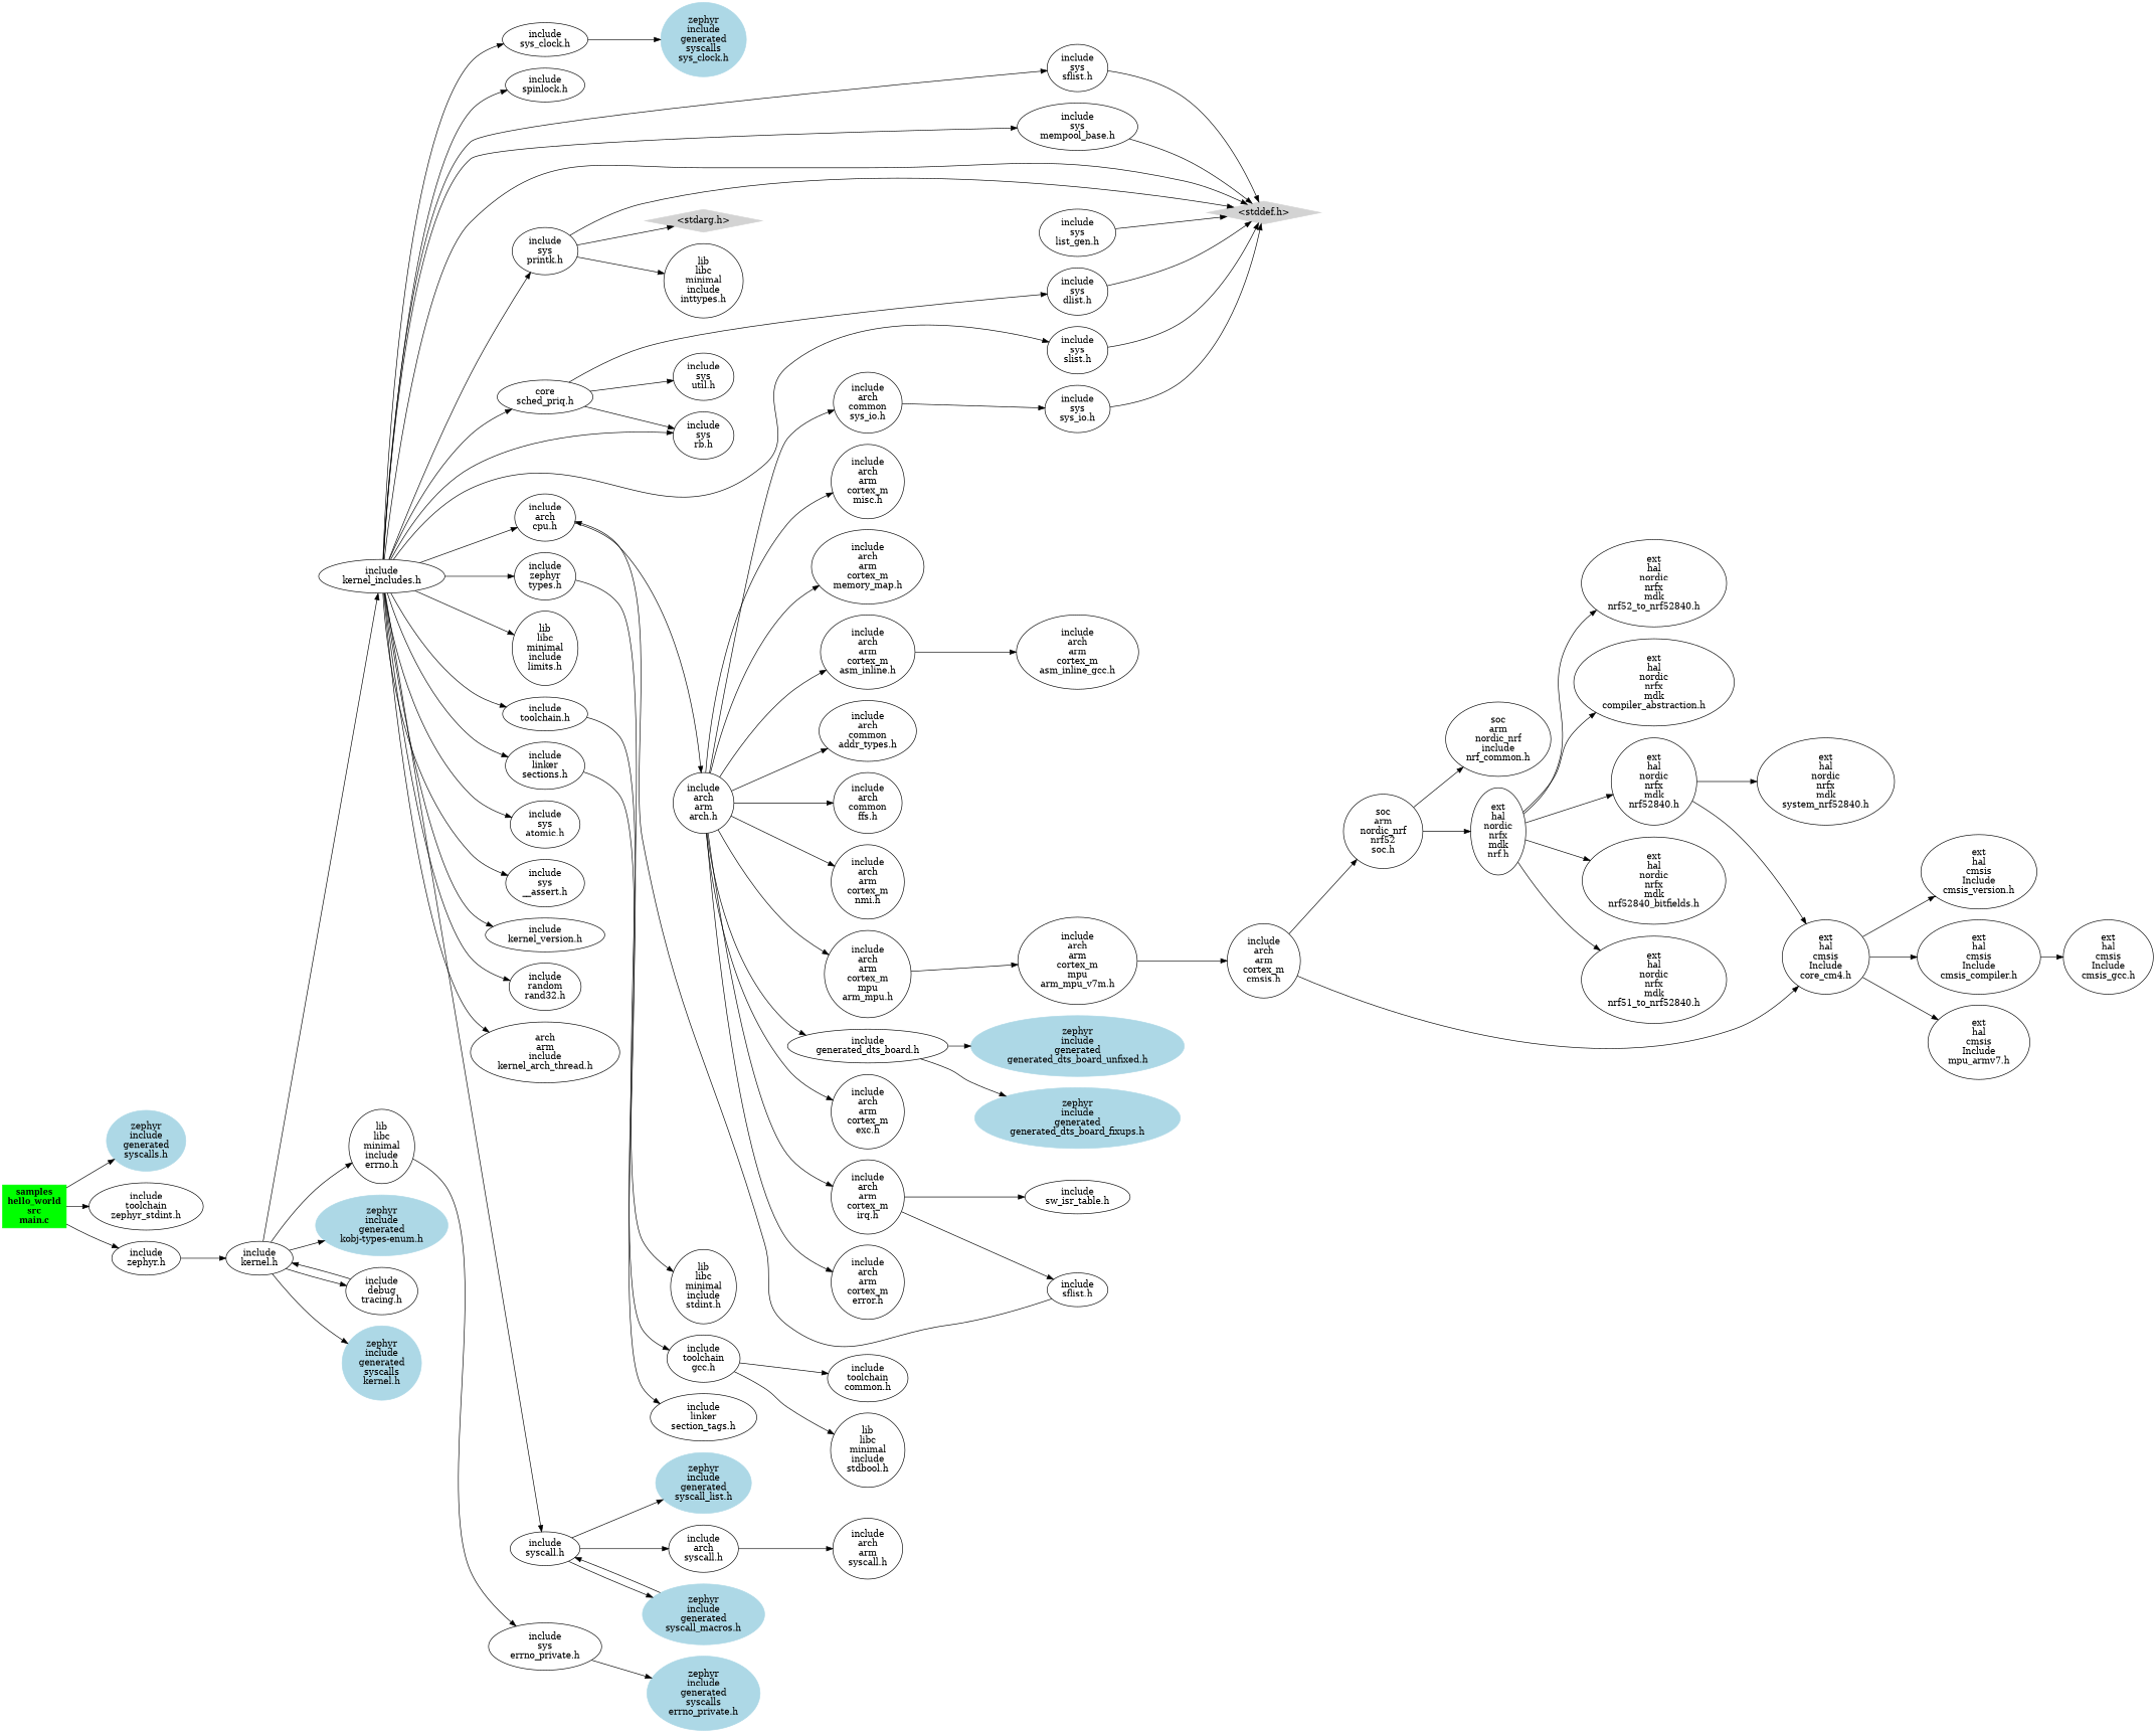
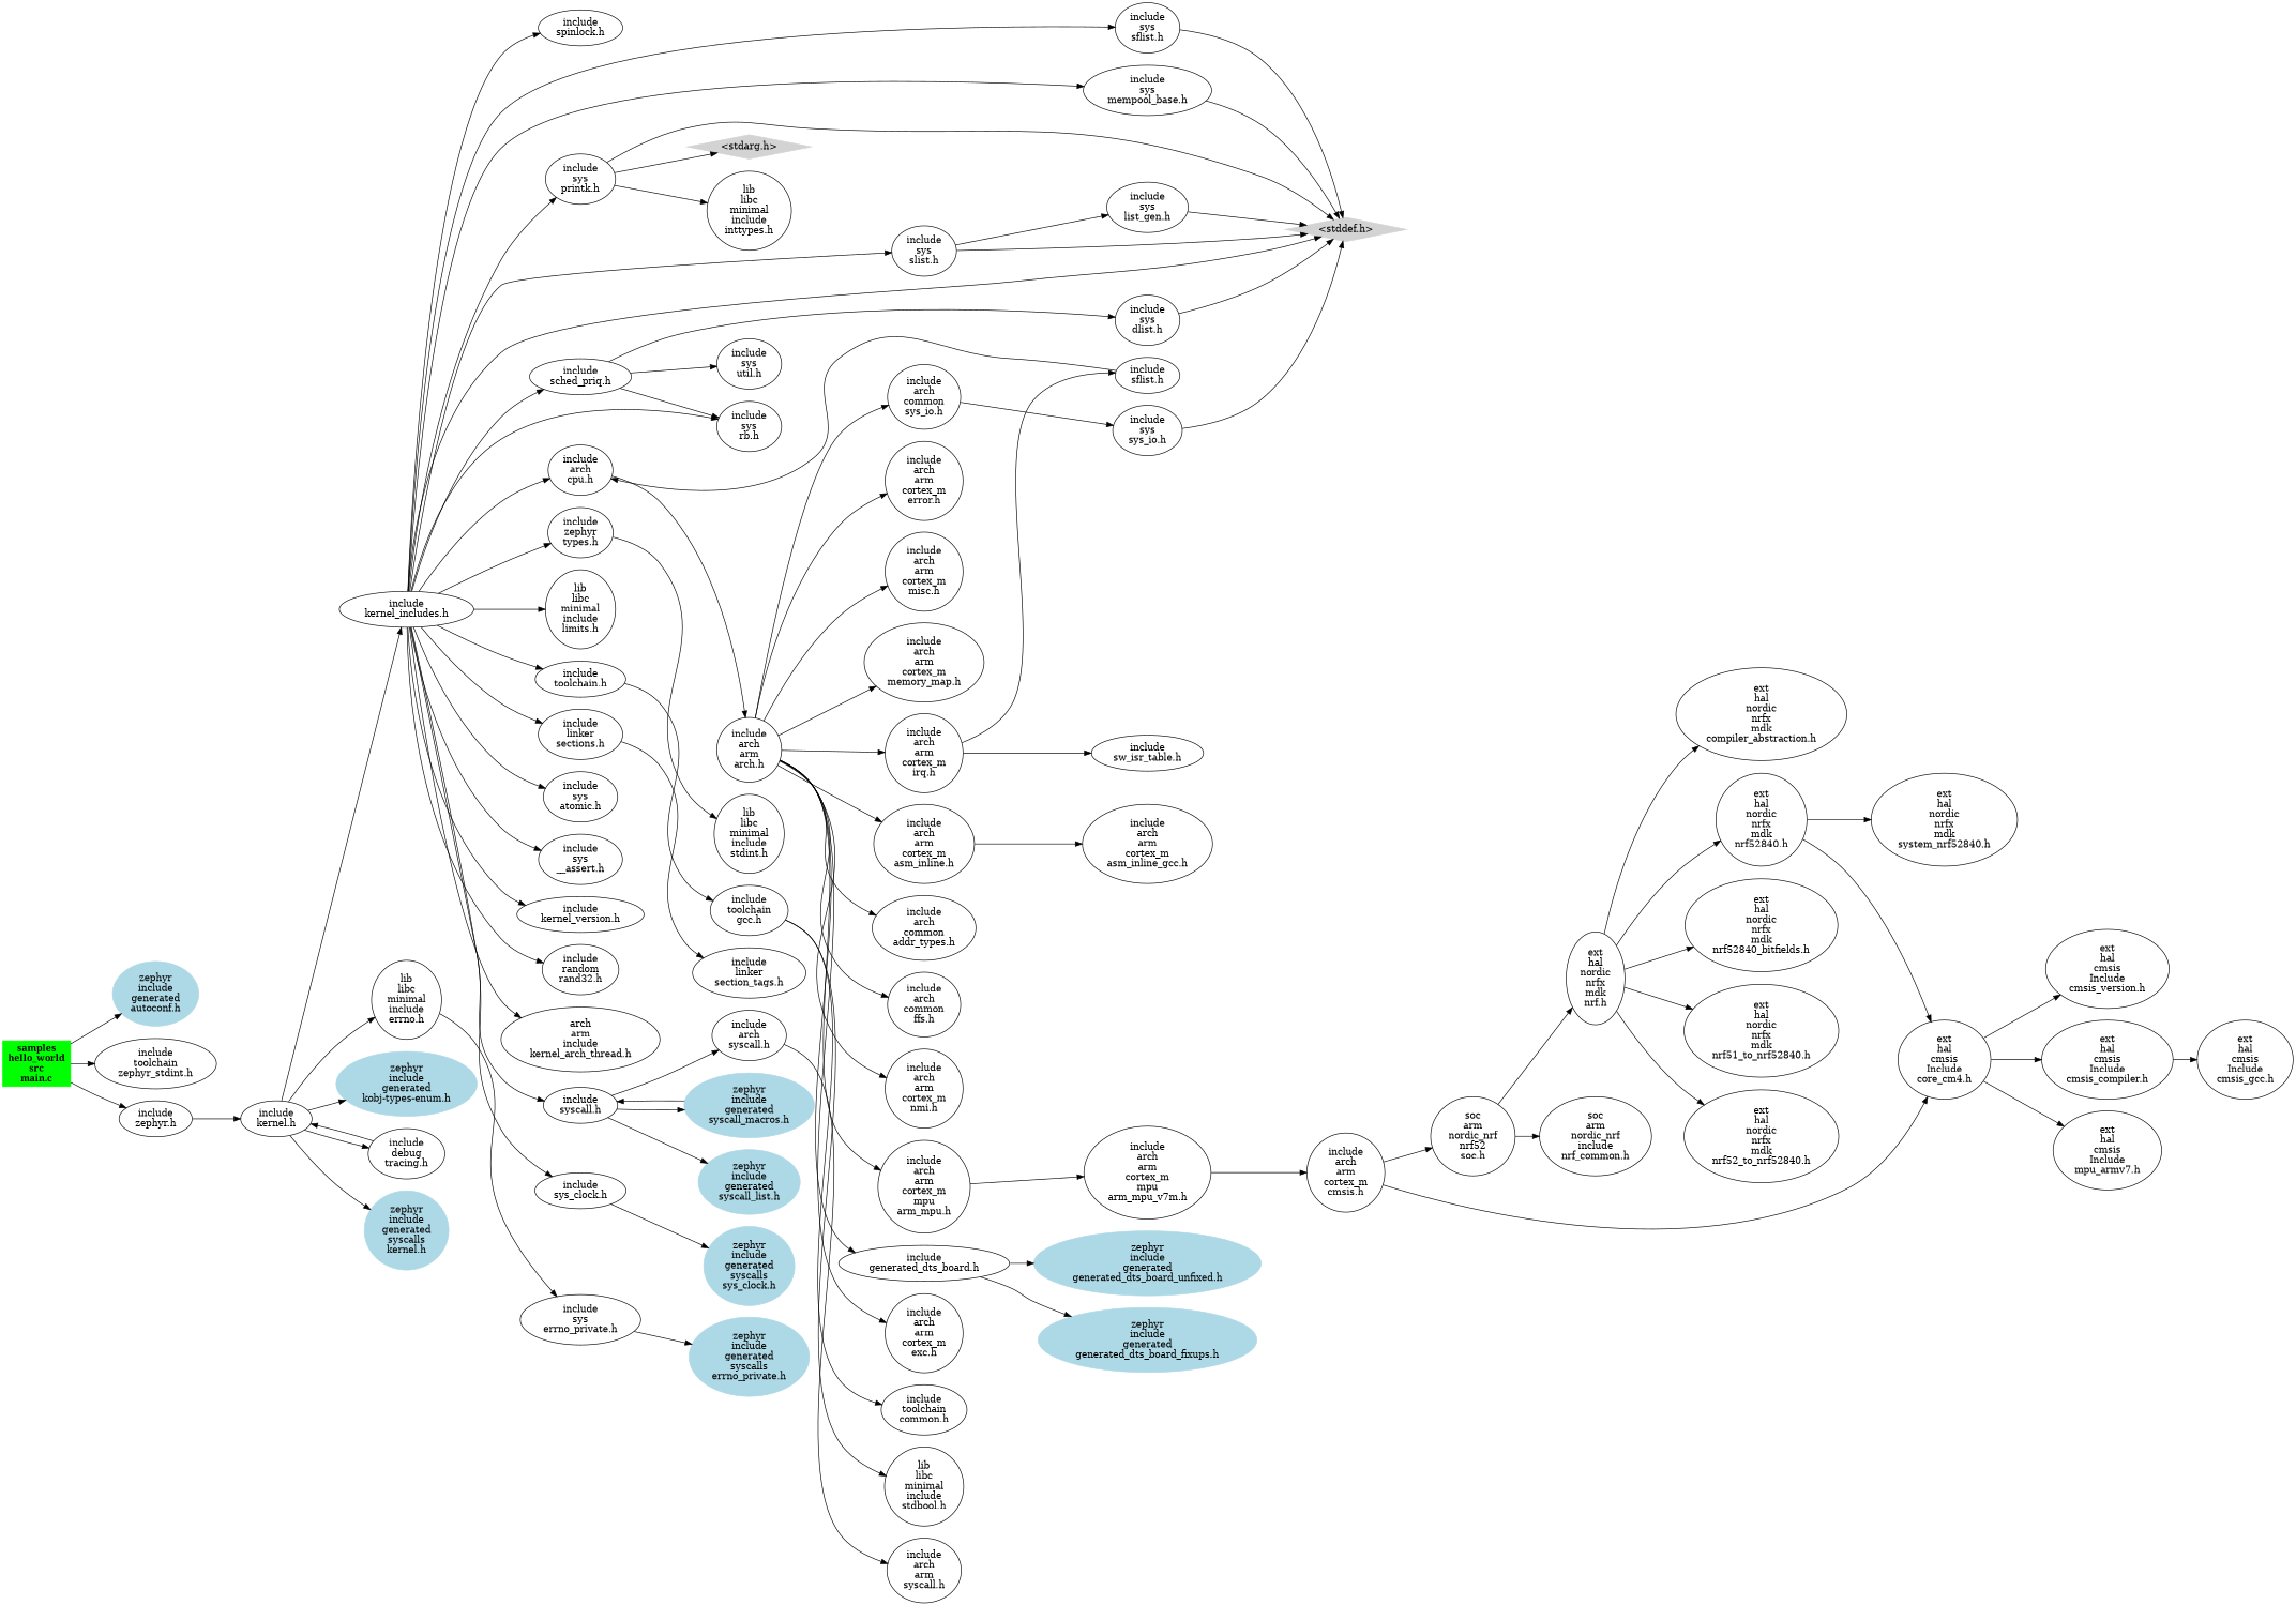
  digraph {
    rankdir=LR
    node [color=black shape=oval]
    n1 [color=green fontname=bold label="samples\nhello_world\nsrc\nmain.c" shape=box style=filled]
-   n2 [color=lightblue label="zephyr\ninclude\ngenerated\nsyscalls.h" style=filled]
+   n2 [color=lightblue label="zephyr\ninclude\ngenerated\nautoconf.h" style=filled]
    n3 [label="include\ntoolchain\nzephyr_stdint.h"]
    n4 [label="include\nzephyr.h"]
    n5 [label="include\nkernel.h"]
    n6 [label="include\nkernel_includes.h"]
    n7 [label="lib\nlibc\nminimal\ninclude\nerrno.h"]
    n8 [color=lightblue label="zephyr\ninclude\ngenerated\nkobj-types-enum.h" style=filled]
    n9 [label="include\ndebug\ntracing.h"]
    n10 [color=lightblue label="zephyr\ninclude\ngenerated\nsyscalls\nkernel.h" style=filled]
    n11 [color=lightgrey label="\<stddef.h\>" shape=diamond style=filled]
    n12 [label="include\nzephyr\ntypes.h"]
    n13 [label="lib\nlibc\nminimal\ninclude\nlimits.h"]
    n14 [label="include\ntoolchain.h"]
    n15 [label="include\nlinker\nsections.h"]
    n16 [label="include\nsys\natomic.h"]
    n17 [label="include\nsys\n__assert.h"]
-   n18 [label="core\nsched_priq.h"]
+   n18 [label="include\nsched_priq.h"]
    n19 [label="include\nsys\nslist.h"]
    n20 [label="include\nsys\nsflist.h"]
    n21 [label="include\nsys\nmempool_base.h"]
    n22 [label="include\nkernel_version.h"]
    n23 [label="include\nrandom\nrand32.h"]
    n24 [label="arch\narm\ninclude\nkernel_arch_thread.h"]
    n25 [label="include\nsyscall.h"]
    n26 [label="include\nsys\nprintk.h"]
    n27 [label="include\narch\ncpu.h"]
    n28 [label="include\nsys\nrb.h"]
    n29 [label="include\nsys_clock.h"]
    n30 [label="include\nspinlock.h"]
    n31 [label="include\nsys\nerrno_private.h"]
    n32 [label="lib\nlibc\nminimal\ninclude\nstdint.h"]
    n33 [label="include\ntoolchain\ngcc.h"]
    n34 [label="include\nlinker\nsection_tags.h"]
    n35 [label="include\nsys\nutil.h"]
    n36 [label="include\nsys\ndlist.h"]
    n37 [label="include\nsys\nlist_gen.h"]
    n38 [color=lightblue label="zephyr\ninclude\ngenerated\nsyscall_list.h" style=filled]
    n39 [label="include\narch\nsyscall.h"]
    n40 [color=lightblue label="zephyr\ninclude\ngenerated\nsyscall_macros.h" style=filled]
    n41 [color=lightgrey label="\<stdarg.h\>" shape=diamond style=filled]
    n42 [label="lib\nlibc\nminimal\ninclude\ninttypes.h"]
    n43 [label="include\narch\narm\narch.h"]
    n44 [color=lightblue label="zephyr\ninclude\ngenerated\nsyscalls\nsys_clock.h" style=filled]
    n45 [color=lightblue label="zephyr\ninclude\ngenerated\nsyscalls\nerrno_private.h" style=filled]
    n46 [label="include\ntoolchain\ncommon.h"]
    n47 [label="lib\nlibc\nminimal\ninclude\nstdbool.h"]
    n48 [label="include\narch\narm\nsyscall.h"]
    n49 [label="include\ngenerated_dts_board.h"]
    n50 [label="include\narch\narm\ncortex_m\nexc.h"]
    n51 [label="include\narch\narm\ncortex_m\nirq.h"]
    n52 [label="include\narch\narm\ncortex_m\nerror.h"]
    n53 [label="include\narch\narm\ncortex_m\nmisc.h"]
    n54 [label="include\narch\narm\ncortex_m\nmemory_map.h"]
    n55 [label="include\narch\narm\ncortex_m\nasm_inline.h"]
    n56 [label="include\narch\ncommon\nsys_io.h"]
    n57 [label="include\narch\ncommon\naddr_types.h"]
    n58 [label="include\narch\ncommon\nffs.h"]
    n59 [label="include\narch\narm\ncortex_m\nnmi.h"]
    n60 [label="include\narch\narm\ncortex_m\nmpu\narm_mpu.h"]
    n61 [color=lightblue label="zephyr\ninclude\ngenerated\ngenerated_dts_board_unfixed.h" style=filled]
    n62 [color=lightblue label="zephyr\ninclude\ngenerated\ngenerated_dts_board_fixups.h" style=filled]
    n63 [label="include\nsflist.h"]
    n64 [label="include\nsw_isr_table.h"]
    n65 [label="include\narch\narm\ncortex_m\nasm_inline_gcc.h"]
    n66 [label="include\nsys\nsys_io.h"]
    n67 [label="include\narch\narm\ncortex_m\nmpu\narm_mpu_v7m.h"]
    n68 [label="include\narch\narm\ncortex_m\ncmsis.h"]
    n69 [label="soc\narm\nnordic_nrf\nnrf52\nsoc.h"]
    n70 [label="ext\nhal\ncmsis\nInclude\ncore_cm4.h"]
    n71 [label="soc\narm\nnordic_nrf\ninclude\nnrf_common.h"]
    n72 [label="ext\nhal\nnordic\nnrfx\nmdk\nnrf.h"]
    n73 [label="ext\nhal\ncmsis\nInclude\ncmsis_version.h"]
    n74 [label="ext\nhal\ncmsis\nInclude\ncmsis_compiler.h"]
    n75 [label="ext\nhal\ncmsis\nInclude\nmpu_armv7.h"]
    n76 [label="ext\nhal\nnordic\nnrfx\nmdk\nnrf52840.h"]
    n77 [label="ext\nhal\nnordic\nnrfx\nmdk\nnrf52840_bitfields.h"]
    n78 [label="ext\nhal\nnordic\nnrfx\nmdk\nnrf51_to_nrf52840.h"]
    n79 [label="ext\nhal\nnordic\nnrfx\nmdk\nnrf52_to_nrf52840.h"]
    n80 [label="ext\nhal\nnordic\nnrfx\nmdk\ncompiler_abstraction.h"]
    n81 [label="ext\nhal\ncmsis\nInclude\ncmsis_gcc.h"]
    n82 [label="ext\nhal\nnordic\nnrfx\nmdk\nsystem_nrf52840.h"]
    n1 -> n2
    n1 -> n3
    n1 -> n4
    n4 -> n5
    n5 -> n6
    n5 -> n7
    n5 -> n8
    n5 -> n9
    n5 -> n10
    n6 -> n11
    n6 -> n12
    n6 -> n13
    n6 -> n14
    n6 -> n15
    n6 -> n16
    n6 -> n17
    n6 -> n18
    n6 -> n19
    n6 -> n20
    n6 -> n21
    n6 -> n22
    n6 -> n23
    n6 -> n24
    n6 -> n25
    n6 -> n26
    n6 -> n27
    n6 -> n28
    n6 -> n29
    n6 -> n30
    n7 -> n31
    n9 -> n5
    n12 -> n32
    n14 -> n33
    n15 -> n34
    n18 -> n28
    n18 -> n35
    n18 -> n36
    n19 -> n11
+   n19 -> n37
    n20 -> n11
    n21 -> n11
    n25 -> n38
    n25 -> n39
    n25 -> n40
    n26 -> n11
    n26 -> n41
    n26 -> n42
    n27 -> n43
    n29 -> n44
    n31 -> n45
    n33 -> n46
    n33 -> n47
    n36 -> n11
    n37 -> n11
    n39 -> n48
    n40 -> n25
    n43 -> n49
    n43 -> n50
    n43 -> n51
    n43 -> n52
    n43 -> n53
    n43 -> n54
    n43 -> n55
    n43 -> n56
    n43 -> n57
    n43 -> n58
    n43 -> n59
    n43 -> n60
    n49 -> n61
    n49 -> n62
    n51 -> n63
    n51 -> n64
    n55 -> n65
    n56 -> n66
    n60 -> n67
    n63 -> n27
    n66 -> n11
    n67 -> n68
    n68 -> n69
    n68 -> n70
    n69 -> n71
    n69 -> n72
    n70 -> n73
    n70 -> n74
    n70 -> n75
    n72 -> n76
    n72 -> n77
    n72 -> n78
    n72 -> n79
    n72 -> n80
    n74 -> n81
    n76 -> n70
    n76 -> n82
  }
